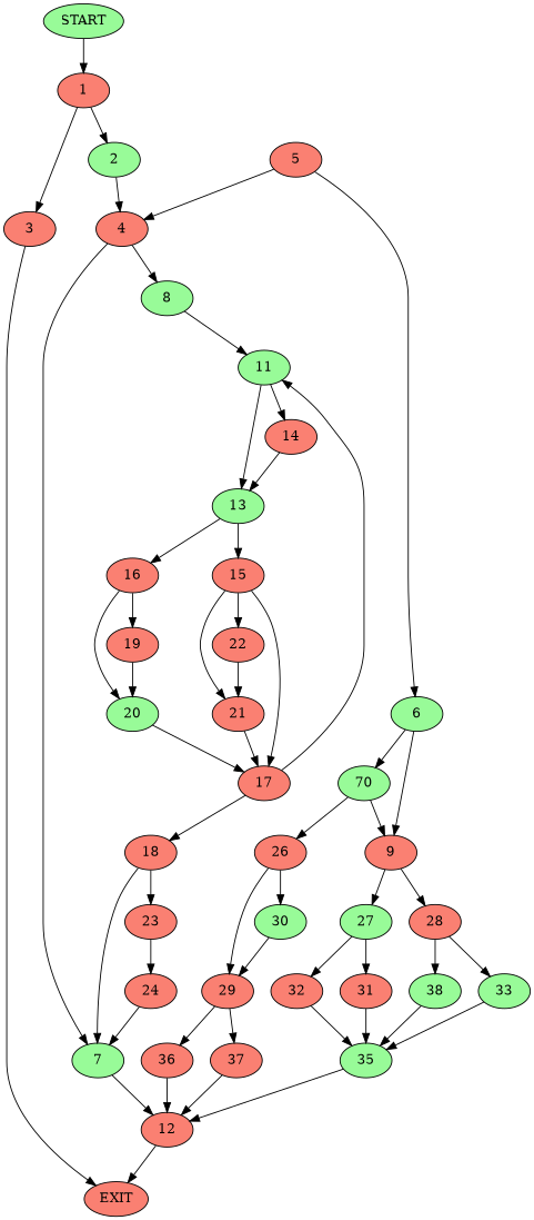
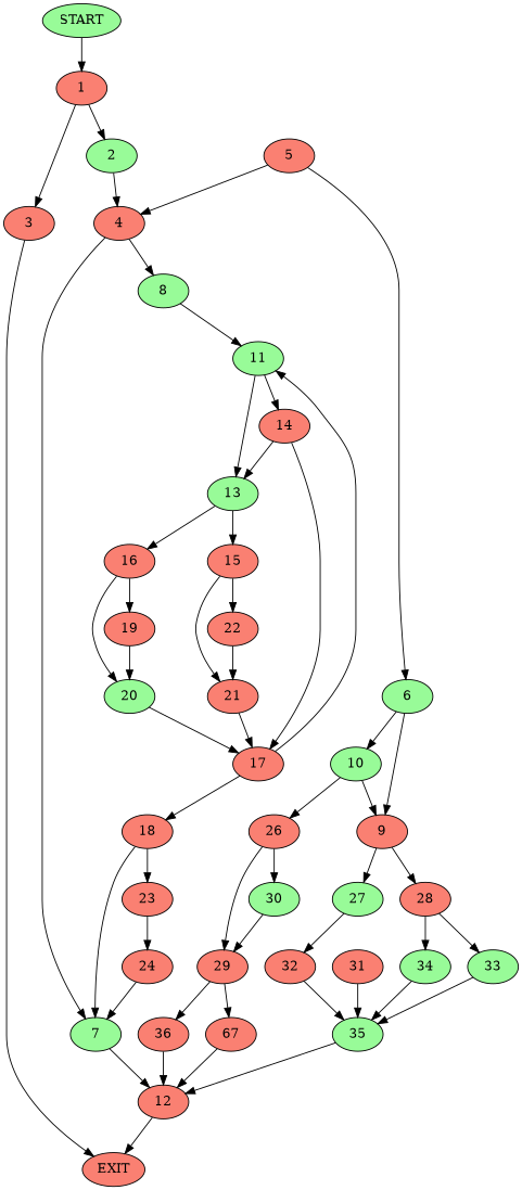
  digraph {
    node [fillcolor=salmon style=filled]
    n1 [fillcolor=palegreen label=START]
    1
    2 [fillcolor=palegreen]
    3
    n5 [label=EXIT]
    4
    7 [fillcolor=palegreen]
    8 [fillcolor=palegreen]
    5
    6 [fillcolor=palegreen]
    12
    11 [fillcolor=palegreen]
    9
-   10 [fillcolor=palegreen label=70]
+   10 [fillcolor=palegreen]
    27 [fillcolor=palegreen]
    28
    26
    13 [fillcolor=palegreen]
    14
    31
    32
    33 [fillcolor=palegreen]
-   34 [fillcolor=palegreen label=38]
+   34 [fillcolor=palegreen]
    29
    30 [fillcolor=palegreen]
    15
    16
    17
    21
    22
    19
    20 [fillcolor=palegreen]
    18
    23
    24
    36
-   37
+   37 [label=67]
    35 [fillcolor=palegreen]
    n1 -> 1
    1 -> 2
    1 -> 3
    2 -> 4
    3 -> n5
    4 -> 7
    4 -> 8
    7 -> 12
    8 -> 11
    5 -> 4
    5 -> 6
    6 -> 9
    6 -> 10
    12 -> n5
    11 -> 13
    11 -> 14
    9 -> 27
    9 -> 28
    10 -> 9
    10 -> 26
-   27 -> 31
    27 -> 32
    28 -> 33
    28 -> 34
    26 -> 29
    26 -> 30
    13 -> 15
    13 -> 16
    14 -> 13
-   15 -> 17
+   14 -> 17
    31 -> 35
    32 -> 35
    33 -> 35
    34 -> 35
    29 -> 36
    29 -> 37
    30 -> 29
    15 -> 21
    15 -> 22
    16 -> 19
    16 -> 20
    17 -> 11
    17 -> 18
    21 -> 17
    22 -> 21
    19 -> 20
    20 -> 17
    18 -> 7
    18 -> 23
    23 -> 24
    24 -> 7
    36 -> 12
    37 -> 12
    35 -> 12
  }
